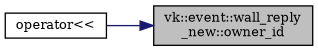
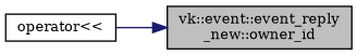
  digraph {
    rankdir=RL
    fontname="DejaVu Serif"
    node [color=black fontname="DejaVu Serif" fontsize=10 shape=record style=filled]
-   n1 [fillcolor=grey75 fontcolor=black height=0.2 label="vk::event::wall_reply\l_new::owner_id" width=0.4]
+   n1 [fillcolor=grey75 fontcolor=black height=0.2 label="vk::event::event_reply\l_new::owner_id" width=0.4]
    n2 [fillcolor=white height=0.2 label="operator\<\<" width=0.4]
    n1 -> n2 [color=midnightblue dir=back fontname="DejaVu Serif" fontsize=10 labelfontname=Helvetica labelfontsize=10 style=solid]
  }
